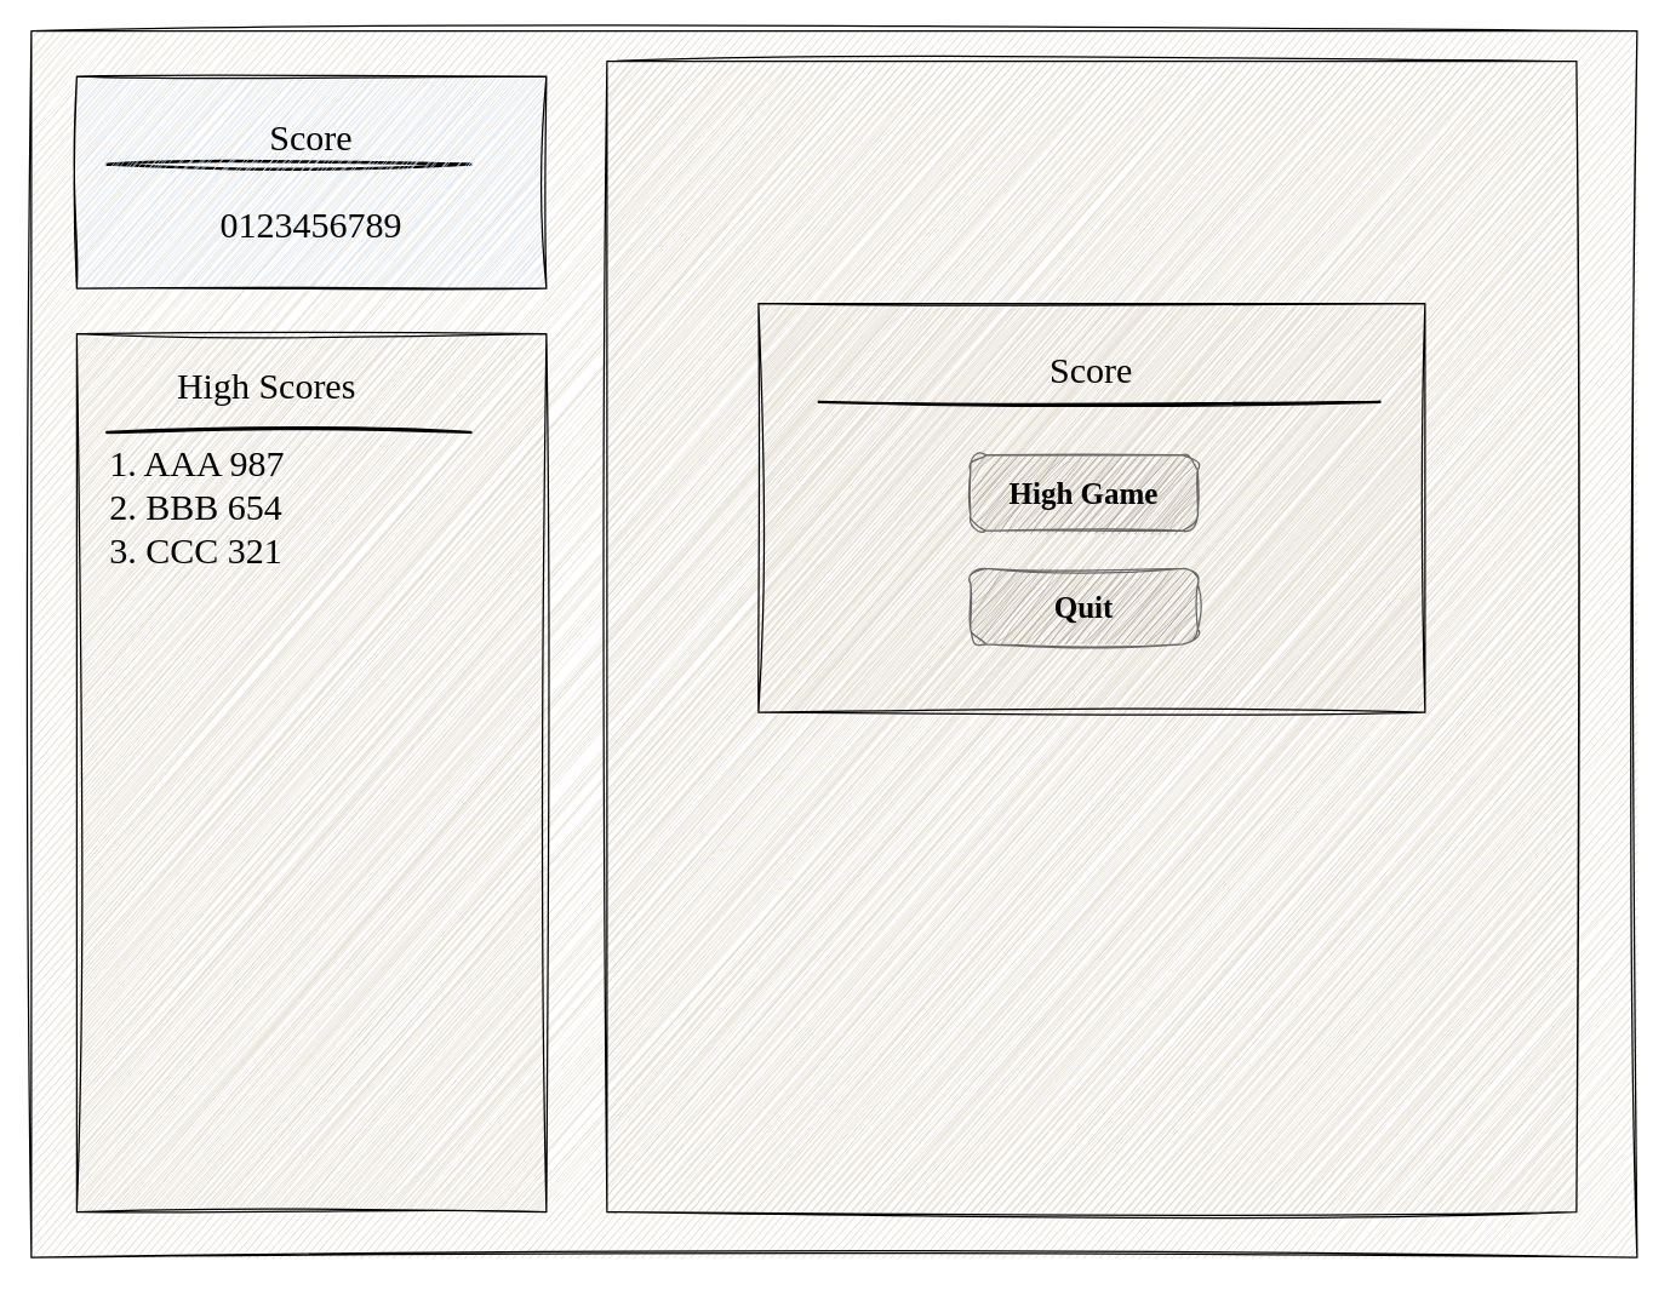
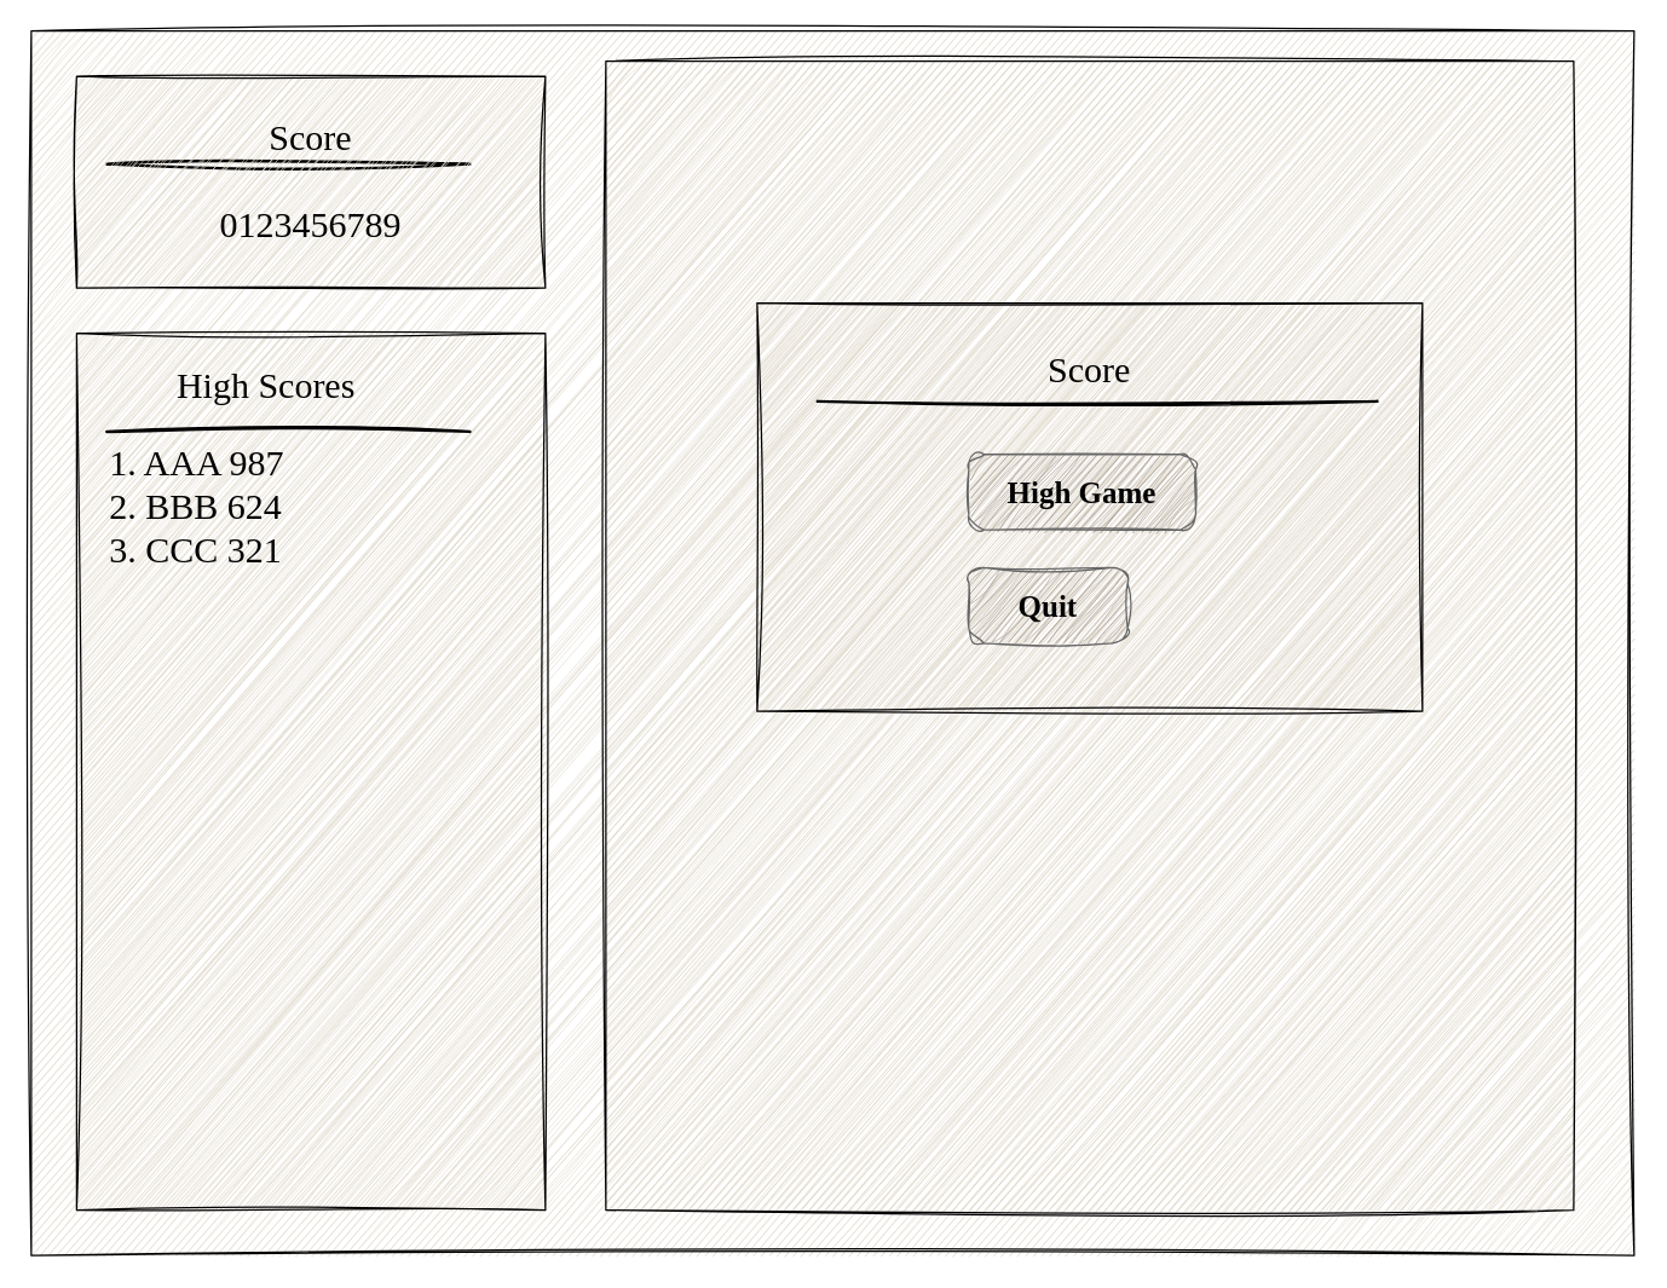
  <mxCell id="0" />
  <mxCell id="1" parent="0" />
  <mxCell id="2" value="" style="whiteSpace=wrap;html=1;rounded=0;shadow=0;labelBackgroundColor=none;strokeColor=#000000;strokeWidth=1;fillColor=#e0dbcd;fontFamily=Verdana;fontSize=12;fontColor=#000000;align=center;comic=1;glass=0;sketch=1;curveFitting=1;jiggle=2;" parent="1" vertex="1"><mxGeometry x="20" y="20" width="1060" height="810" as="geometry" /></mxCell>
  <mxCell id="3" value="" style="whiteSpace=wrap;html=1;rounded=0;shadow=0;labelBackgroundColor=none;strokeWidth=1;fontFamily=Cabin Sketch;fontSize=24;align=center;comic=1;fillColor=#e0dbcd;sketch=1;curveFitting=1;jiggle=2;fontSource=https%3A%2F%2Ffonts.googleapis.com%2Fcss%3Ffamily%3DCabin%2BSketch;" parent="1" vertex="1"><mxGeometry x="50" y="220" width="310" height="580" as="geometry" /></mxCell>
  <mxCell id="4" value="" style="line;strokeWidth=2;html=1;sketch=1;hachureGap=4;jiggle=2;curveFitting=1;fontFamily=Architects Daughter;fontSource=https%3A%2F%2Ffonts.googleapis.com%2Fcss%3Ffamily%3DArchitects%2BDaughter;" vertex="1" parent="1"><mxGeometry x="70" y="103" width="240" height="10" as="geometry" /></mxCell>
- <mxCell id="5" value="&lt;div&gt;Score&lt;/div&gt;&lt;div&gt;&lt;br&gt;&lt;/div&gt;&lt;div&gt;0123456789&lt;br&gt;&lt;/div&gt;" style="whiteSpace=wrap;html=1;rounded=0;shadow=0;labelBackgroundColor=none;strokeWidth=1;fontFamily=Cabin Sketch;fontSize=24;align=center;comic=1;fillColor=#dae8fc;sketch=1;curveFitting=1;jiggle=2;fontSource=https%3A%2F%2Ffonts.googleapis.com%2Fcss%3Ffamily%3DCabin%2BSketch;" vertex="1" parent="1"><mxGeometry x="50" y="50" width="310" height="140" as="geometry" /></mxCell>
+ <mxCell id="5" value="&lt;div&gt;Score&lt;/div&gt;&lt;div&gt;&lt;br&gt;&lt;/div&gt;&lt;div&gt;0123456789&lt;br&gt;&lt;/div&gt;" style="whiteSpace=wrap;html=1;rounded=0;shadow=0;labelBackgroundColor=none;strokeWidth=1;fontFamily=Cabin Sketch;fontSize=24;align=center;comic=1;fillColor=#e0dbcd;sketch=1;curveFitting=1;jiggle=2;fontSource=https%3A%2F%2Ffonts.googleapis.com%2Fcss%3Ffamily%3DCabin%2BSketch;" vertex="1" parent="1"><mxGeometry x="50" y="50" width="310" height="140" as="geometry" /></mxCell>
  <mxCell id="6" value="High Scores" style="text;html=1;align=center;verticalAlign=middle;whiteSpace=wrap;rounded=0;fontFamily=Cabin Sketch;fontSource=https%3A%2F%2Ffonts.googleapis.com%2Fcss%3Ffamily%3DCabin%2BSketch;fontSize=24;" vertex="1" parent="1"><mxGeometry x="97.5" y="240" width="155" height="30" as="geometry" /></mxCell>
  <mxCell id="7" value="" style="line;strokeWidth=2;html=1;sketch=1;hachureGap=4;jiggle=2;curveFitting=1;fontFamily=Architects Daughter;fontSource=https%3A%2F%2Ffonts.googleapis.com%2Fcss%3Ffamily%3DArchitects%2BDaughter;" vertex="1" parent="1"><mxGeometry x="70" y="280" width="240" height="10" as="geometry" /></mxCell>
- <mxCell id="8" value="&lt;div&gt;1. AAA 987&lt;/div&gt;&lt;div&gt;2. BBB 654&lt;/div&gt;&lt;div&gt;3. CCC 321&lt;br&gt;&lt;/div&gt;" style="text;html=1;align=left;verticalAlign=middle;whiteSpace=wrap;rounded=0;fontFamily=Cabin Sketch;fontSource=https%3A%2F%2Ffonts.googleapis.com%2Fcss%3Ffamily%3DCabin%2BSketch;fontSize=24;labelPosition=center;verticalLabelPosition=middle;" vertex="1" parent="1"><mxGeometry x="70" y="320" width="310" height="30" as="geometry" /></mxCell>
+ <mxCell id="8" value="&lt;div&gt;1. AAA 987&lt;/div&gt;&lt;div&gt;2. BBB 624&lt;/div&gt;&lt;div&gt;3. CCC 321&lt;br&gt;&lt;/div&gt;" style="text;html=1;align=left;verticalAlign=middle;whiteSpace=wrap;rounded=0;fontFamily=Cabin Sketch;fontSource=https%3A%2F%2Ffonts.googleapis.com%2Fcss%3Ffamily%3DCabin%2BSketch;fontSize=24;labelPosition=center;verticalLabelPosition=middle;" vertex="1" parent="1"><mxGeometry x="70" y="320" width="310" height="30" as="geometry" /></mxCell>
  <mxCell id="9" value="" style="rounded=0;whiteSpace=wrap;html=1;sketch=1;hachureGap=4;jiggle=2;curveFitting=1;fontFamily=Architects Daughter;fontSource=https%3A%2F%2Ffonts.googleapis.com%2Fcss%3Ffamily%3DArchitects%2BDaughter;fillColor=#e0dbcd;" vertex="1" parent="1"><mxGeometry x="400" y="40" width="640" height="760" as="geometry" /></mxCell>
  <mxCell id="10" value="" style="rounded=0;whiteSpace=wrap;html=1;sketch=1;hachureGap=4;jiggle=2;curveFitting=1;fontFamily=Architects Daughter;fontSource=https%3A%2F%2Ffonts.googleapis.com%2Fcss%3Ffamily%3DArchitects%2BDaughter;fillColor=#E0DBCD;" vertex="1" parent="1"><mxGeometry x="500" y="200" width="440" height="270" as="geometry" /></mxCell>
  <mxCell id="11" value="Score" style="text;html=1;align=center;verticalAlign=middle;whiteSpace=wrap;rounded=0;fontFamily=Cabin Sketch;fontSource=https%3A%2F%2Ffonts.googleapis.com%2Fcss%3Ffamily%3DCabin%2BSketch;fontSize=24;" vertex="1" parent="1"><mxGeometry x="690" y="230" width="60" height="30" as="geometry" /></mxCell>
  <mxCell id="12" value="" style="line;strokeWidth=2;html=1;sketch=1;hachureGap=4;jiggle=2;curveFitting=1;fontFamily=Architects Daughter;fontSource=https%3A%2F%2Ffonts.googleapis.com%2Fcss%3Ffamily%3DArchitects%2BDaughter;" vertex="1" parent="1"><mxGeometry x="540" y="260" width="370" height="10" as="geometry" /></mxCell>
  <mxCell id="13" value="High Game" style="strokeWidth=1;shadow=0;dashed=0;align=center;html=1;shape=mxgraph.mockup.buttons.button;strokeColor=#666666;fontColor=#000000;mainText=;buttonStyle=round;fontSize=20;fontStyle=1;fillColor=#A89F94;whiteSpace=wrap;sketch=1;hachureGap=4;jiggle=2;curveFitting=1;fontFamily=Cabin Sketch;fontSource=https%3A%2F%2Ffonts.googleapis.com%2Fcss%3Ffamily%3DCabin%2BSketch;" vertex="1" parent="1"><mxGeometry x="640" y="300" width="150" height="50" as="geometry" /></mxCell>
- <mxCell id="14" value="Quit" style="strokeWidth=1;shadow=0;dashed=0;align=center;html=1;shape=mxgraph.mockup.buttons.button;strokeColor=#666666;fontColor=#000000;mainText=;buttonStyle=round;fontSize=20;fontStyle=1;fillColor=#A89F94;whiteSpace=wrap;sketch=1;hachureGap=4;jiggle=2;curveFitting=1;fontFamily=Cabin Sketch;fontSource=https%3A%2F%2Ffonts.googleapis.com%2Fcss%3Ffamily%3DCabin%2BSketch;" vertex="1" parent="1"><mxGeometry x="640" y="375" width="150" height="50" as="geometry" /></mxCell>
+ <mxCell id="14" value="Quit" style="strokeWidth=1;shadow=0;dashed=0;align=center;html=1;shape=mxgraph.mockup.buttons.button;strokeColor=#666666;fontColor=#000000;mainText=;buttonStyle=round;fontSize=20;fontStyle=1;fillColor=#A89F94;whiteSpace=wrap;sketch=1;hachureGap=4;jiggle=2;curveFitting=1;fontFamily=Cabin Sketch;fontSource=https%3A%2F%2Ffonts.googleapis.com%2Fcss%3Ffamily%3DCabin%2BSketch;" vertex="1" parent="1"><mxGeometry x="640" y="375" width="105" height="50" as="geometry" /></mxCell>
